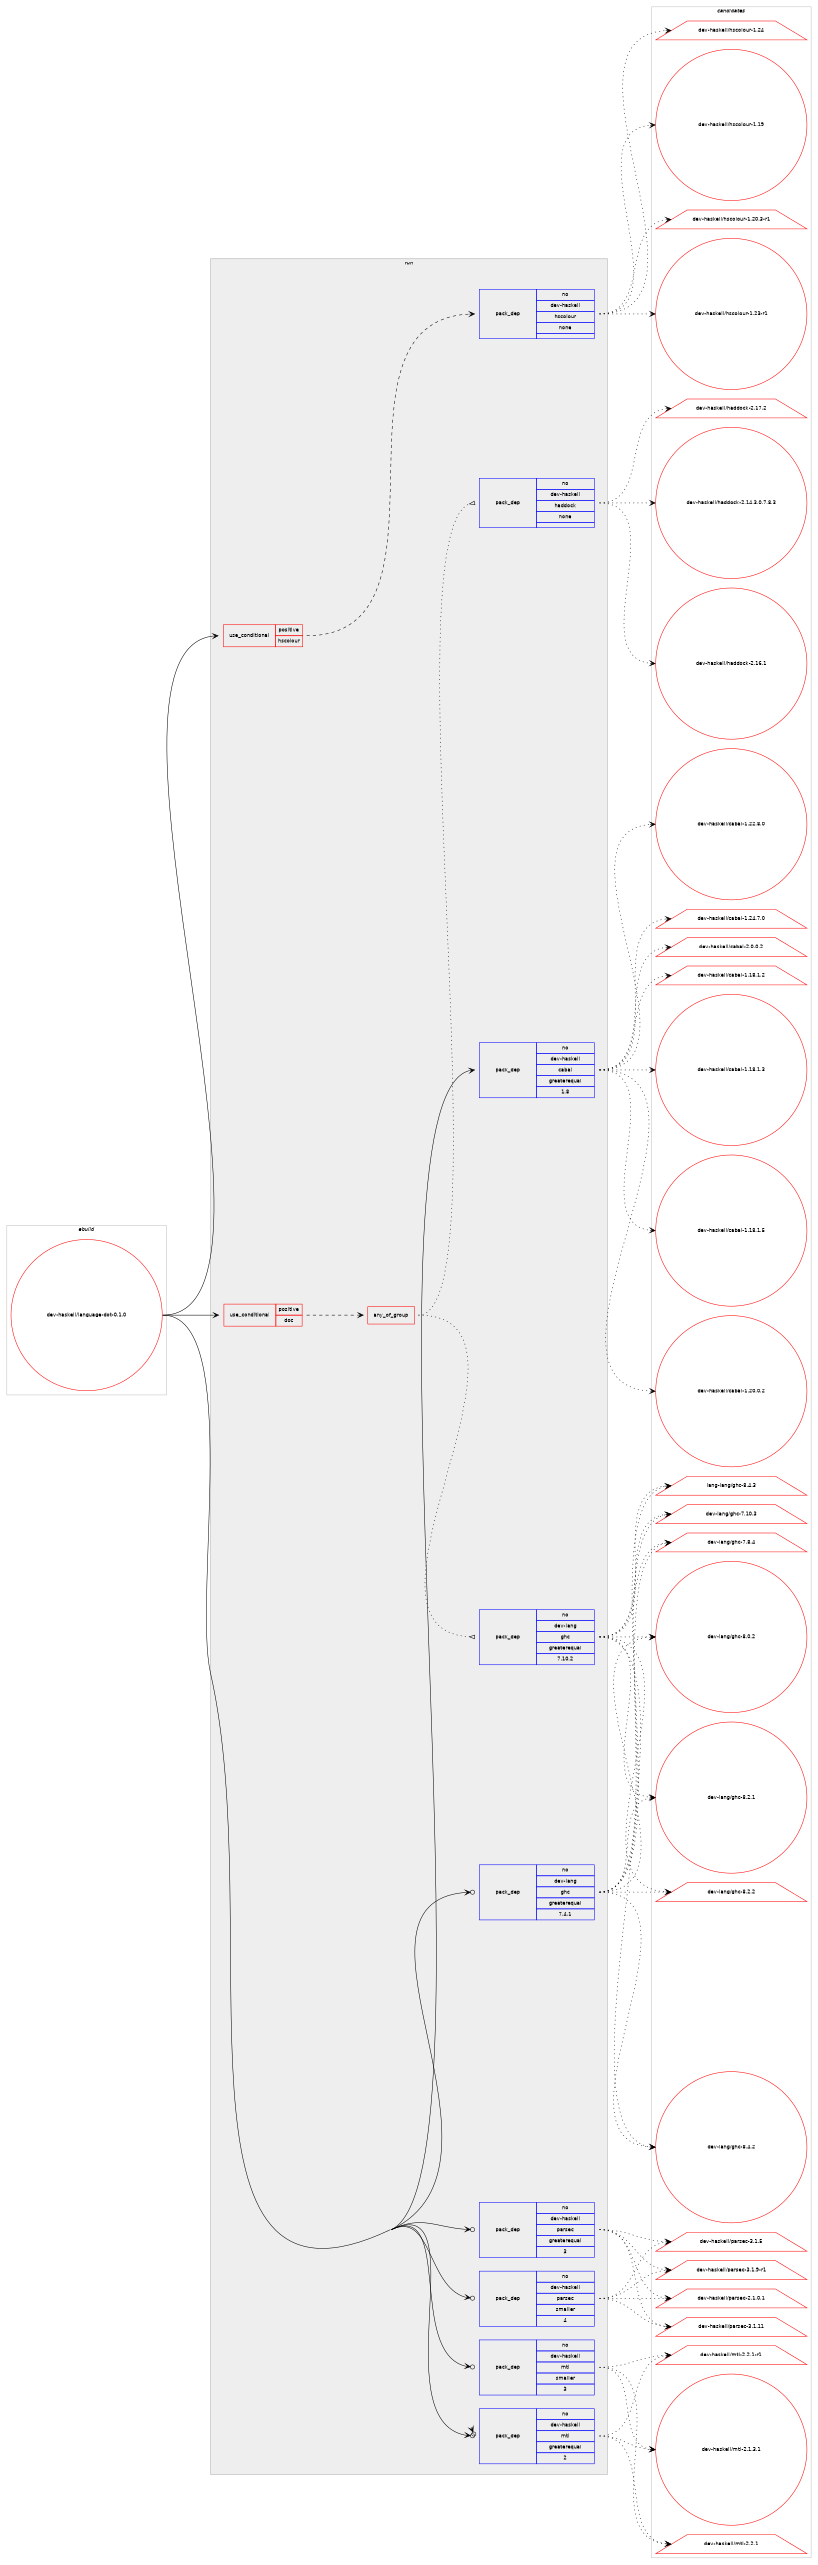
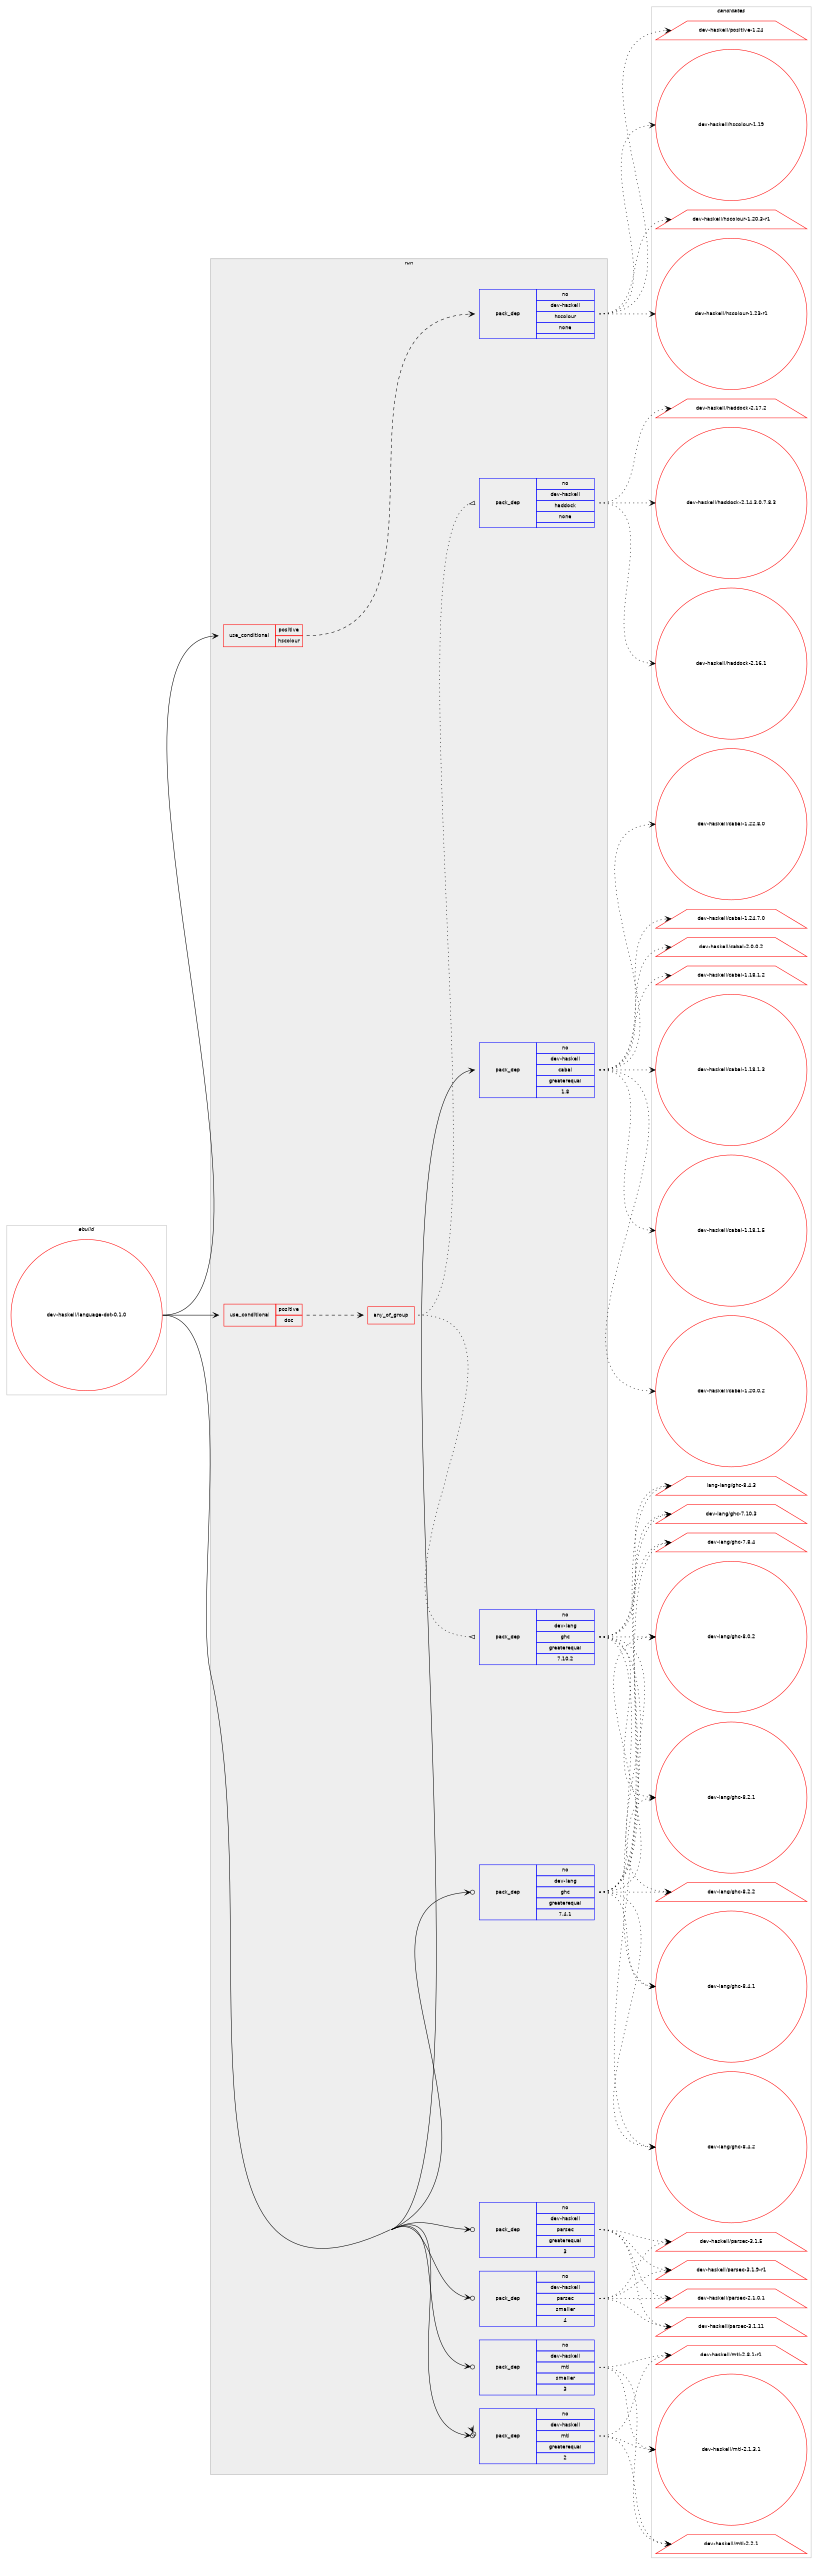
  digraph {
    compound=true
    concentrate=true
    fontname=Helvetica
    fontsize=10
    newrank=true
    rankdir=LR
    ranksep=1.5
    node [color=red fontname=Helvetica fontsize=10 shape=trapezium]
    edge [arrowhead=vee headport=w style=dotted tailport=e weight=100]
    n1 [label="dev-haskell/language-dot-0.1.0" shape=circle width=4]
    n2 [color=blue label=<<TABLE BORDER="0" CELLBORDER="1" CELLSPACING="0" CELLPADDING="4" WIDTH="220"><TR><TD ROWSPAN="6" CELLPADDING="30">pack_dep</TD></TR><TR><TD WIDTH="110">no</TD></TR><TR><TD>dev-haskell</TD></TR><TR><TD>haddock</TD></TR><TR><TD>none</TD></TR><TR><TD></TD></TR></TABLE>> shape=none]
    n3 [color=blue label=<<TABLE BORDER="0" CELLBORDER="1" CELLSPACING="0" CELLPADDING="4" WIDTH="220"><TR><TD ROWSPAN="6" CELLPADDING="30">pack_dep</TD></TR><TR><TD WIDTH="110">no</TD></TR><TR><TD>dev-lang</TD></TR><TR><TD>ghc</TD></TR><TR><TD>greaterequal</TD></TR><TR><TD>7.10.2</TD></TR></TABLE>> shape=none]
    n4 [label=<<TABLE BORDER="0" CELLBORDER="1" CELLSPACING="0" CELLPADDING="4"><TR><TD CELLPADDING="10">any_of_group</TD></TR></TABLE>> shape=none]
    n5 [label=<<TABLE BORDER="0" CELLBORDER="1" CELLSPACING="0" CELLPADDING="4"><TR><TD ROWSPAN="3" CELLPADDING="10">use_conditional</TD></TR><TR><TD>positive</TD></TR><TR><TD>doc</TD></TR></TABLE>> shape=none]
    n6 [color=blue label=<<TABLE BORDER="0" CELLBORDER="1" CELLSPACING="0" CELLPADDING="4" WIDTH="220"><TR><TD ROWSPAN="6" CELLPADDING="30">pack_dep</TD></TR><TR><TD WIDTH="110">no</TD></TR><TR><TD>dev-haskell</TD></TR><TR><TD>hscolour</TD></TR><TR><TD>none</TD></TR><TR><TD></TD></TR></TABLE>> shape=none]
    n7 [label=<<TABLE BORDER="0" CELLBORDER="1" CELLSPACING="0" CELLPADDING="4"><TR><TD ROWSPAN="3" CELLPADDING="10">use_conditional</TD></TR><TR><TD>positive</TD></TR><TR><TD>hscolour</TD></TR></TABLE>> shape=none]
    n8 [color=blue label=<<TABLE BORDER="0" CELLBORDER="1" CELLSPACING="0" CELLPADDING="4" WIDTH="220"><TR><TD ROWSPAN="6" CELLPADDING="30">pack_dep</TD></TR><TR><TD WIDTH="110">no</TD></TR><TR><TD>dev-haskell</TD></TR><TR><TD>cabal</TD></TR><TR><TD>greaterequal</TD></TR><TR><TD>1.8</TD></TR></TABLE>> shape=none]
    n9 [color=blue label=<<TABLE BORDER="0" CELLBORDER="1" CELLSPACING="0" CELLPADDING="4" WIDTH="220"><TR><TD ROWSPAN="6" CELLPADDING="30">pack_dep</TD></TR><TR><TD WIDTH="110">no</TD></TR><TR><TD>dev-haskell</TD></TR><TR><TD>mtl</TD></TR><TR><TD>greaterequal</TD></TR><TR><TD>2</TD></TR></TABLE>> shape=none]
    n10 [color=blue label=<<TABLE BORDER="0" CELLBORDER="1" CELLSPACING="0" CELLPADDING="4" WIDTH="220"><TR><TD ROWSPAN="6" CELLPADDING="30">pack_dep</TD></TR><TR><TD WIDTH="110">no</TD></TR><TR><TD>dev-haskell</TD></TR><TR><TD>mtl</TD></TR><TR><TD>smaller</TD></TR><TR><TD>3</TD></TR></TABLE>> shape=none]
    n11 [color=blue label=<<TABLE BORDER="0" CELLBORDER="1" CELLSPACING="0" CELLPADDING="4" WIDTH="220"><TR><TD ROWSPAN="6" CELLPADDING="30">pack_dep</TD></TR><TR><TD WIDTH="110">no</TD></TR><TR><TD>dev-haskell</TD></TR><TR><TD>parsec</TD></TR><TR><TD>greaterequal</TD></TR><TR><TD>3</TD></TR></TABLE>> shape=none]
    n12 [color=blue label=<<TABLE BORDER="0" CELLBORDER="1" CELLSPACING="0" CELLPADDING="4" WIDTH="220"><TR><TD ROWSPAN="6" CELLPADDING="30">pack_dep</TD></TR><TR><TD WIDTH="110">no</TD></TR><TR><TD>dev-haskell</TD></TR><TR><TD>parsec</TD></TR><TR><TD>smaller</TD></TR><TR><TD>4</TD></TR></TABLE>> shape=none]
    n13 [color=blue label=<<TABLE BORDER="0" CELLBORDER="1" CELLSPACING="0" CELLPADDING="4" WIDTH="220"><TR><TD ROWSPAN="6" CELLPADDING="30">pack_dep</TD></TR><TR><TD WIDTH="110">no</TD></TR><TR><TD>dev-lang</TD></TR><TR><TD>ghc</TD></TR><TR><TD>greaterequal</TD></TR><TR><TD>7.4.1</TD></TR></TABLE>> shape=none]
    n14 [label="dev-haskell/haddock-2.14.3.0.7.8.3" shape=circle width=4]
    n15 [label="dev-haskell/haddock-2.16.1" shape=circle width=4]
    n16 [label="dev-haskell/haddock-2.17.2" width=4]
    n17 [label="dev-lang/ghc-7.10.3" width=4]
    n18 [label="dev-lang/ghc-7.8.4" width=4]
    n19 [label="dev-lang/ghc-8.0.2" shape=circle width=4]
    n20 [label="dev-lang/ghc-8.2.1" shape=circle width=4]
    n21 [label="dev-lang/ghc-8.2.2" width=4]
+   n22 [label="dev-lang/ghc-8.4.1" shape=circle width=4]
    n23 [label="dev-lang/ghc-8.4.2" shape=circle width=4]
    n24 [label="lang-lang/ghc-8.4.3" width=4]
    n25 [label="dev-haskell/hscolour-1.19" shape=circle width=4]
    n26 [label="dev-haskell/hscolour-1.20.3-r1" width=4]
    n27 [label="dev-haskell/hscolour-1.23-r1" shape=circle width=4]
-   n28 [label="dev-haskell/hscolour-1.24" width=4]
+   n28 [label="dev-haskell/positive-1.24" width=4]
    n29 [label="dev-haskell/cabal-1.18.1.2" width=4]
    n30 [label="dev-haskell/cabal-1.18.1.3" shape=circle width=4]
    n31 [label="dev-haskell/cabal-1.18.1.5" shape=circle width=4]
    n32 [label="dev-haskell/cabal-1.20.0.2" shape=circle width=4]
    n33 [label="dev-haskell/cabal-1.22.8.0" shape=circle width=4]
    n34 [label="dev-haskell/cabal-1.24.7.0" width=4]
    n35 [label="dev-haskell/cabal-2.0.0.2" width=4]
    n36 [label="dev-haskell/mtl-2.1.3.1" shape=circle width=4]
    n37 [label="dev-haskell/mtl-2.2.1" width=4]
-   n38 [label="dev-haskell/mtl-2.2.1-r1" width=4]
+   n38 [label="dev-haskell/mtl-2.8.1-r1" width=4]
    n39 [label="dev-haskell/parsec-2.1.0.1" width=4]
    n40 [label="dev-haskell/parsec-3.1.11" width=4]
    n41 [label="dev-haskell/parsec-3.1.5" width=4]
    n42 [label="dev-haskell/parsec-3.1.9-r1" width=4]
    subgraph cluster_1 {
      color=gray
      label=<<i>ebuild</i>>
      rank=same
      n1
    }
    subgraph cluster_2 {
      color=gray
      label=<<i>dependencies</i>>
      subgraph cluster_3 {
        color=gray
        fillcolor="#eeeeee"
        label=<<i>compile</i>>
        style=filled
        subgraph sub_4 {
          color=gray
          fillcolor="#eeeeee"
          label=<<i>compile</i>>
          style=filled
          n5
          subgraph sub_5 {
            color=gray
            fillcolor="#eeeeee"
            label=<<i>compile</i>>
            style=filled
            n4
            subgraph sub_6 {
              color=gray
              fillcolor="#eeeeee"
              label=<<i>compile</i>>
              style=filled
              n2
            }
            subgraph sub_7 {
              color=gray
              fillcolor="#eeeeee"
              label=<<i>compile</i>>
              style=filled
              n3
            }
          }
        }
        subgraph sub_8 {
          color=gray
          fillcolor="#eeeeee"
          label=<<i>compile</i>>
          style=filled
          n7
          subgraph sub_9 {
            color=gray
            fillcolor="#eeeeee"
            label=<<i>compile</i>>
            style=filled
            n6
          }
        }
        subgraph sub_10 {
          color=gray
          fillcolor="#eeeeee"
          label=<<i>compile</i>>
          style=filled
          n8
        }
      }
      subgraph cluster_11 {
        color=gray
        fillcolor="#eeeeee"
        label=<<i>compile and run</i>>
        style=filled
        subgraph sub_12 {
          color=gray
          fillcolor="#eeeeee"
          label=<<i>compile and run</i>>
          style=filled
          n9
        }
        subgraph sub_13 {
          color=gray
          fillcolor="#eeeeee"
          label=<<i>compile and run</i>>
          style=filled
          n10
        }
        subgraph sub_14 {
          color=gray
          fillcolor="#eeeeee"
          label=<<i>compile and run</i>>
          style=filled
          n11
        }
        subgraph sub_15 {
          color=gray
          fillcolor="#eeeeee"
          label=<<i>compile and run</i>>
          style=filled
          n12
        }
        subgraph sub_16 {
          color=gray
          fillcolor="#eeeeee"
          label=<<i>compile and run</i>>
          style=filled
          n13
        }
      }
      subgraph cluster_17 {
        color=gray
        fillcolor="#eeeeee"
        label=<<i>run</i>>
        style=filled
      }
    }
    subgraph cluster_18 {
      color=gray
      label=<<i>candidates</i>>
      rank=same
      subgraph sub_19 {
        color=black
        label=<<i>candidates</i>>
        nodesep=1
        rank=same
        n14
        n15
        n16
      }
      subgraph sub_20 {
        color=black
        label=<<i>candidates</i>>
        nodesep=1
        rank=same
        n17
        n18
        n19
        n20
        n21
+       n22
        n23
        n24
      }
      subgraph sub_21 {
        color=black
        label=<<i>candidates</i>>
        nodesep=1
        rank=same
        n25
        n26
        n27
        n28
      }
      subgraph sub_22 {
        color=black
        label=<<i>candidates</i>>
        nodesep=1
        rank=same
        n29
        n30
        n31
        n32
        n33
        n34
        n35
      }
      subgraph sub_23 {
        color=black
        label=<<i>candidates</i>>
        nodesep=1
        rank=same
        n36
        n37
        n38
      }
      subgraph sub_24 {
        color=black
        label=<<i>candidates</i>>
        nodesep=1
        rank=same
        n36
        n37
        n38
      }
      subgraph sub_25 {
        color=black
        label=<<i>candidates</i>>
        nodesep=1
        rank=same
        n39
        n40
        n41
        n42
      }
      subgraph sub_26 {
        color=black
        label=<<i>candidates</i>>
        nodesep=1
        rank=same
        n39
        n40
        n41
        n42
      }
      subgraph sub_27 {
        color=black
        label=<<i>candidates</i>>
        nodesep=1
        rank=same
        n17
        n18
        n19
        n20
        n21
+       n22
        n23
        n24
      }
    }
    n1 -> n5 [style=solid weight=20]
    n1 -> n7 [style=solid weight=20]
    n1 -> n8 [style=solid weight=20]
    n1 -> n9 [arrowhead=odotvee style=solid weight=20]
    n1 -> n10 [arrowhead=odotvee style=solid weight=20]
    n1 -> n11 [arrowhead=odotvee style=solid weight=20]
    n1 -> n12 [arrowhead=odotvee style=solid weight=20]
    n1 -> n13 [arrowhead=odotvee style=solid weight=20]
    n2 -> n14
    n2 -> n15
    n2 -> n16
    n3 -> n17
    n3 -> n18
    n3 -> n19
    n3 -> n20
    n3 -> n21
+   n3 -> n22
    n3 -> n23
    n3 -> n24
    n4 -> n2 [arrowhead=oinv weight=20]
    n4 -> n3 [arrowhead=oinv weight=20]
    n5 -> n4 [style=dashed weight=20]
    n6 -> n25
    n6 -> n26
    n6 -> n27
    n6 -> n28
    n7 -> n6 [style=dashed weight=20]
    n8 -> n29
    n8 -> n30
    n8 -> n31
    n8 -> n32
    n8 -> n33
    n8 -> n34
    n8 -> n35
    n9 -> n36
    n9 -> n37
    n9 -> n38
    n10 -> n36
    n10 -> n37
    n10 -> n38
    n11 -> n39
    n11 -> n40
    n11 -> n41
    n11 -> n42
    n12 -> n39
    n12 -> n40
    n12 -> n41
    n12 -> n42
    n13 -> n17
    n13 -> n18
    n13 -> n19
    n13 -> n20
    n13 -> n21
+   n13 -> n22
    n13 -> n23
    n13 -> n24
  }
